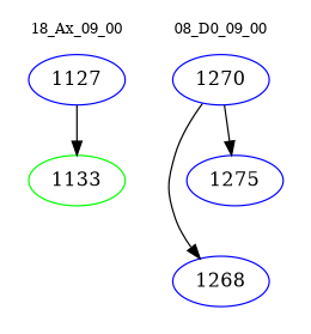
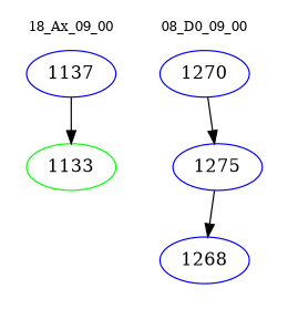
  digraph {
    node [color=blue]
    edge [color=black]
-   n1 [label=1127]
+   n1 [label=1137]
    n2 [color=green label=1133]
    n3 [label=1270]
    n4 [label=1268]
    n5 [label=1275]
    subgraph cluster_1 {
      color=white
      fontsize=10
      label="18_Ax_09_00"
      n1
      n2
    }
    subgraph cluster_2 {
      color=white
      fontsize=10
      label="08_D0_09_00"
      n3
      n4
      n5
    }
    n1 -> n2
-   n3 -> n4
+   n5 -> n4
    n3 -> n5
  }
